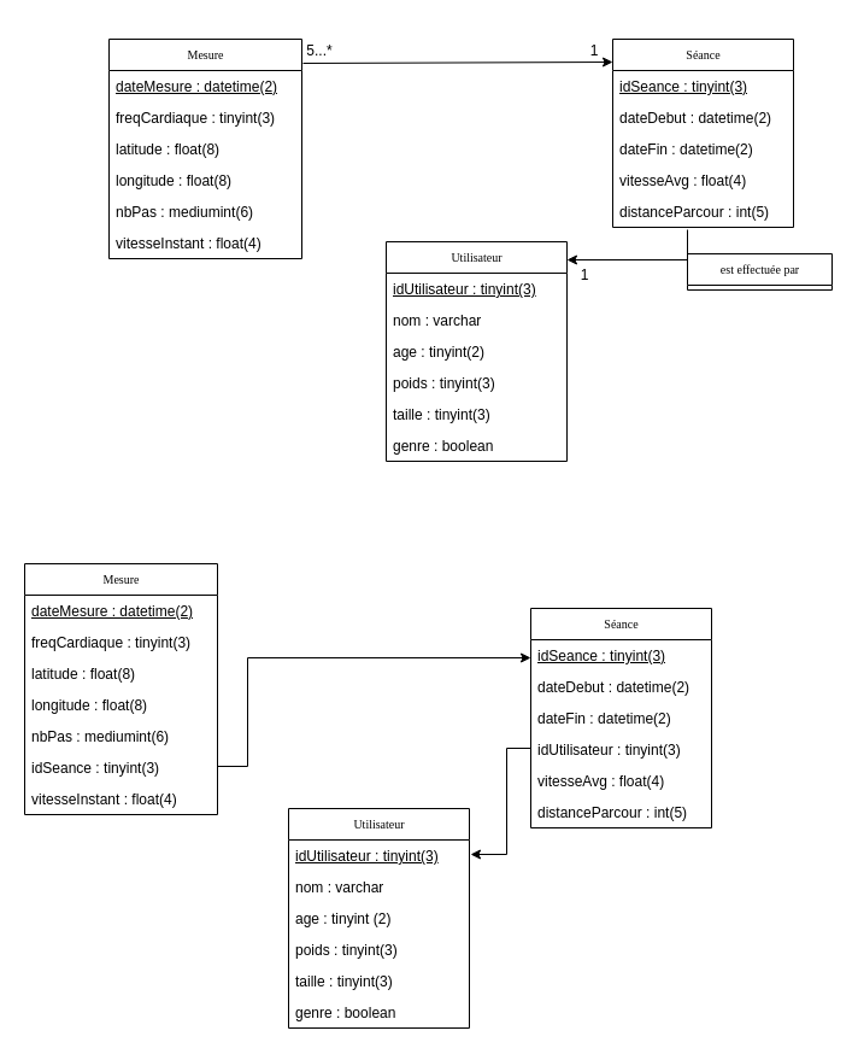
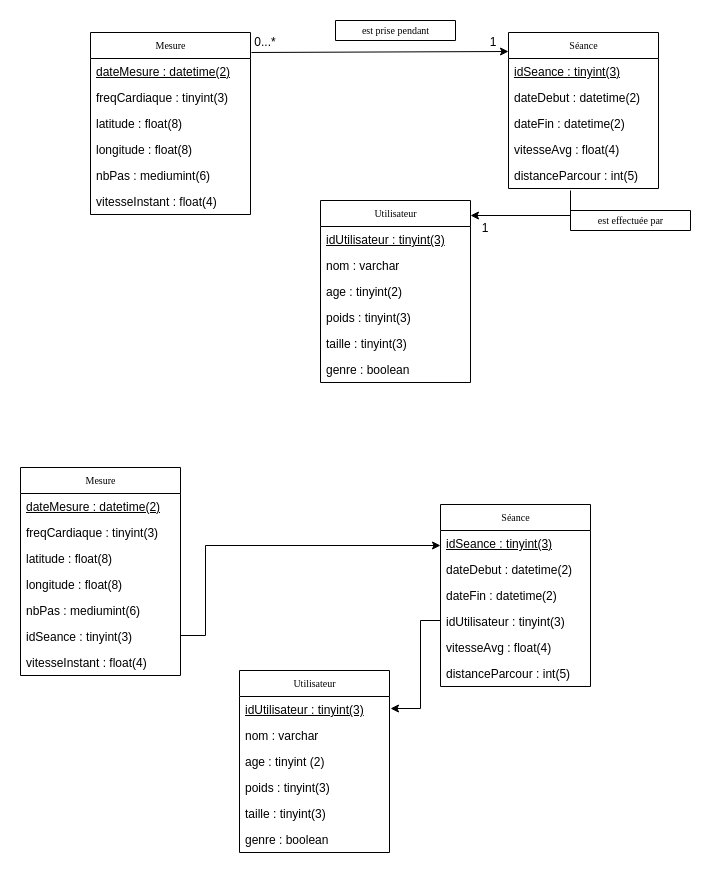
  <mxCell id="0" />
  <mxCell id="1" parent="0" />
  <mxCell id="2" value="Mesure" style="swimlane;html=1;fontStyle=0;childLayout=stackLayout;horizontal=1;startSize=26;fillColor=none;horizontalStack=0;resizeParent=1;resizeLast=0;collapsible=1;marginBottom=0;swimlaneFillColor=#ffffff;rounded=0;shadow=0;comic=0;labelBackgroundColor=none;strokeWidth=1;fontFamily=Verdana;fontSize=10;align=center;" parent="1" vertex="1"><mxGeometry x="90" y="32" width="160" height="182" as="geometry" /></mxCell>
  <mxCell id="3" value="dateMesure : datetime(2)" style="text;html=1;strokeColor=none;fillColor=none;align=left;verticalAlign=top;spacingLeft=4;spacingRight=4;whiteSpace=wrap;overflow=hidden;rotatable=0;points=[[0,0.5],[1,0.5]];portConstraint=eastwest;fontStyle=4" parent="2" vertex="1"><mxGeometry y="26" width="160" height="26" as="geometry" /></mxCell>
  <mxCell id="4" value="freqCardiaque : tinyint(3)" style="text;html=1;strokeColor=none;fillColor=none;align=left;verticalAlign=top;spacingLeft=4;spacingRight=4;whiteSpace=wrap;overflow=hidden;rotatable=0;points=[[0,0.5],[1,0.5]];portConstraint=eastwest;" parent="2" vertex="1"><mxGeometry y="52" width="160" height="26" as="geometry" /></mxCell>
  <mxCell id="5" value="latitude : float(8)" style="text;html=1;strokeColor=none;fillColor=none;align=left;verticalAlign=top;spacingLeft=4;spacingRight=4;whiteSpace=wrap;overflow=hidden;rotatable=0;points=[[0,0.5],[1,0.5]];portConstraint=eastwest;" parent="2" vertex="1"><mxGeometry y="78" width="160" height="26" as="geometry" /></mxCell>
  <mxCell id="6" value="longitude : float(8)" style="text;html=1;strokeColor=none;fillColor=none;align=left;verticalAlign=top;spacingLeft=4;spacingRight=4;whiteSpace=wrap;overflow=hidden;rotatable=0;points=[[0,0.5],[1,0.5]];portConstraint=eastwest;" parent="2" vertex="1"><mxGeometry y="104" width="160" height="26" as="geometry" /></mxCell>
  <mxCell id="7" value="nbPas : mediumint(6)&lt;br&gt;" style="text;html=1;strokeColor=none;fillColor=none;align=left;verticalAlign=top;spacingLeft=4;spacingRight=4;whiteSpace=wrap;overflow=hidden;rotatable=0;points=[[0,0.5],[1,0.5]];portConstraint=eastwest;" parent="2" vertex="1"><mxGeometry y="130" width="160" height="26" as="geometry" /></mxCell>
  <mxCell id="8" value="vitesseInstant : float(4)" style="text;html=1;strokeColor=none;fillColor=none;align=left;verticalAlign=top;spacingLeft=4;spacingRight=4;whiteSpace=wrap;overflow=hidden;rotatable=0;points=[[0,0.5],[1,0.5]];portConstraint=eastwest;" vertex="1" parent="2"><mxGeometry y="156" width="160" height="26" as="geometry" /></mxCell>
  <mxCell id="9" value="Mesure" style="swimlane;html=1;fontStyle=0;childLayout=stackLayout;horizontal=1;startSize=26;fillColor=none;horizontalStack=0;resizeParent=1;resizeLast=0;collapsible=1;marginBottom=0;swimlaneFillColor=#ffffff;rounded=0;shadow=0;comic=0;labelBackgroundColor=none;strokeWidth=1;fontFamily=Verdana;fontSize=10;align=center;" parent="1" vertex="1"><mxGeometry x="20" y="467" width="160" height="208" as="geometry" /></mxCell>
  <mxCell id="10" value="dateMesure : datetime(2)" style="text;html=1;strokeColor=none;fillColor=none;align=left;verticalAlign=top;spacingLeft=4;spacingRight=4;whiteSpace=wrap;overflow=hidden;rotatable=0;points=[[0,0.5],[1,0.5]];portConstraint=eastwest;fontStyle=4" parent="9" vertex="1"><mxGeometry y="26" width="160" height="26" as="geometry" /></mxCell>
  <mxCell id="11" value="freqCardiaque : tinyint(3)" style="text;html=1;strokeColor=none;fillColor=none;align=left;verticalAlign=top;spacingLeft=4;spacingRight=4;whiteSpace=wrap;overflow=hidden;rotatable=0;points=[[0,0.5],[1,0.5]];portConstraint=eastwest;" parent="9" vertex="1"><mxGeometry y="52" width="160" height="26" as="geometry" /></mxCell>
  <mxCell id="12" value="latitude : float(8)" style="text;html=1;strokeColor=none;fillColor=none;align=left;verticalAlign=top;spacingLeft=4;spacingRight=4;whiteSpace=wrap;overflow=hidden;rotatable=0;points=[[0,0.5],[1,0.5]];portConstraint=eastwest;" parent="9" vertex="1"><mxGeometry y="78" width="160" height="26" as="geometry" /></mxCell>
  <mxCell id="13" value="longitude : float(8)" style="text;html=1;strokeColor=none;fillColor=none;align=left;verticalAlign=top;spacingLeft=4;spacingRight=4;whiteSpace=wrap;overflow=hidden;rotatable=0;points=[[0,0.5],[1,0.5]];portConstraint=eastwest;" parent="9" vertex="1"><mxGeometry y="104" width="160" height="26" as="geometry" /></mxCell>
  <mxCell id="14" value="nbPas : mediumint(6)" style="text;html=1;strokeColor=none;fillColor=none;align=left;verticalAlign=top;spacingLeft=4;spacingRight=4;whiteSpace=wrap;overflow=hidden;rotatable=0;points=[[0,0.5],[1,0.5]];portConstraint=eastwest;" parent="9" vertex="1"><mxGeometry y="130" width="160" height="26" as="geometry" /></mxCell>
  <mxCell id="15" value="idSeance : tinyint(3)" style="text;html=1;strokeColor=none;fillColor=none;align=left;verticalAlign=top;spacingLeft=4;spacingRight=4;whiteSpace=wrap;overflow=hidden;rotatable=0;points=[[0,0.5],[1,0.5]];portConstraint=eastwest;" parent="9" vertex="1"><mxGeometry y="156" width="160" height="26" as="geometry" /></mxCell>
  <mxCell id="16" value="vitesseInstant : float(4)" style="text;html=1;strokeColor=none;fillColor=none;align=left;verticalAlign=top;spacingLeft=4;spacingRight=4;whiteSpace=wrap;overflow=hidden;rotatable=0;points=[[0,0.5],[1,0.5]];portConstraint=eastwest;" vertex="1" parent="9"><mxGeometry y="182" width="160" height="26" as="geometry" /></mxCell>
+ <mxCell id="17" value="est prise pendant" style="swimlane;html=1;fontStyle=0;childLayout=stackLayout;horizontal=1;startSize=26;fillColor=none;horizontalStack=0;resizeParent=1;resizeLast=0;collapsible=1;marginBottom=0;swimlaneFillColor=#ffffff;rounded=0;shadow=0;comic=0;labelBackgroundColor=none;strokeWidth=1;fontFamily=Verdana;fontSize=10;align=center;" parent="1" vertex="1"><mxGeometry x="335" y="20" width="120" height="20" as="geometry" /></mxCell>
  <mxCell id="18" value="Séance" style="swimlane;html=1;fontStyle=0;childLayout=stackLayout;horizontal=1;startSize=26;fillColor=none;horizontalStack=0;resizeParent=1;resizeLast=0;collapsible=1;marginBottom=0;swimlaneFillColor=#ffffff;rounded=0;shadow=0;comic=0;labelBackgroundColor=none;strokeWidth=1;fontFamily=Verdana;fontSize=10;align=center;" parent="1" vertex="1"><mxGeometry x="508" y="32" width="150" height="156" as="geometry" /></mxCell>
  <mxCell id="19" value="idSeance : tinyint(3)" style="text;html=1;strokeColor=none;fillColor=none;align=left;verticalAlign=top;spacingLeft=4;spacingRight=4;whiteSpace=wrap;overflow=hidden;rotatable=0;points=[[0,0.5],[1,0.5]];portConstraint=eastwest;fontStyle=4" parent="18" vertex="1"><mxGeometry y="26" width="150" height="26" as="geometry" /></mxCell>
  <mxCell id="20" value="dateDebut : datetime(2)" style="text;html=1;strokeColor=none;fillColor=none;align=left;verticalAlign=top;spacingLeft=4;spacingRight=4;whiteSpace=wrap;overflow=hidden;rotatable=0;points=[[0,0.5],[1,0.5]];portConstraint=eastwest;fontStyle=0" parent="18" vertex="1"><mxGeometry y="52" width="150" height="26" as="geometry" /></mxCell>
  <mxCell id="21" value="dateFin : datetime(2)" style="text;html=1;strokeColor=none;fillColor=none;align=left;verticalAlign=top;spacingLeft=4;spacingRight=4;whiteSpace=wrap;overflow=hidden;rotatable=0;points=[[0,0.5],[1,0.5]];portConstraint=eastwest;" parent="18" vertex="1"><mxGeometry y="78" width="150" height="26" as="geometry" /></mxCell>
  <mxCell id="22" value="vitesseAvg : float(4)" style="text;html=1;strokeColor=none;fillColor=none;align=left;verticalAlign=top;spacingLeft=4;spacingRight=4;whiteSpace=wrap;overflow=hidden;rotatable=0;points=[[0,0.5],[1,0.5]];portConstraint=eastwest;" vertex="1" parent="18"><mxGeometry y="104" width="150" height="26" as="geometry" /></mxCell>
  <mxCell id="23" value="distanceParcour : int(5)" style="text;html=1;strokeColor=none;fillColor=none;align=left;verticalAlign=top;spacingLeft=4;spacingRight=4;whiteSpace=wrap;overflow=hidden;rotatable=0;points=[[0,0.5],[1,0.5]];portConstraint=eastwest;" vertex="1" parent="18"><mxGeometry y="130" width="150" height="26" as="geometry" /></mxCell>
  <mxCell id="24" value="Séance" style="swimlane;html=1;fontStyle=0;childLayout=stackLayout;horizontal=1;startSize=26;fillColor=none;horizontalStack=0;resizeParent=1;resizeLast=0;collapsible=1;marginBottom=0;swimlaneFillColor=#ffffff;rounded=0;shadow=0;comic=0;labelBackgroundColor=none;strokeWidth=1;fontFamily=Verdana;fontSize=10;align=center;" parent="1" vertex="1"><mxGeometry x="440" y="504" width="150" height="182" as="geometry" /></mxCell>
  <mxCell id="25" value="idSeance : tinyint(3)" style="text;html=1;strokeColor=none;fillColor=none;align=left;verticalAlign=top;spacingLeft=4;spacingRight=4;whiteSpace=wrap;overflow=hidden;rotatable=0;points=[[0,0.5],[1,0.5]];portConstraint=eastwest;fontStyle=4" parent="24" vertex="1"><mxGeometry y="26" width="150" height="26" as="geometry" /></mxCell>
  <mxCell id="26" value="dateDebut : datetime(2)" style="text;html=1;strokeColor=none;fillColor=none;align=left;verticalAlign=top;spacingLeft=4;spacingRight=4;whiteSpace=wrap;overflow=hidden;rotatable=0;points=[[0,0.5],[1,0.5]];portConstraint=eastwest;fontStyle=0" parent="24" vertex="1"><mxGeometry y="52" width="150" height="26" as="geometry" /></mxCell>
  <mxCell id="27" value="dateFin : datetime(2)" style="text;html=1;strokeColor=none;fillColor=none;align=left;verticalAlign=top;spacingLeft=4;spacingRight=4;whiteSpace=wrap;overflow=hidden;rotatable=0;points=[[0,0.5],[1,0.5]];portConstraint=eastwest;" parent="24" vertex="1"><mxGeometry y="78" width="150" height="26" as="geometry" /></mxCell>
  <mxCell id="28" value="idUtilisateur : tinyint(3)" style="text;html=1;strokeColor=none;fillColor=none;align=left;verticalAlign=top;spacingLeft=4;spacingRight=4;whiteSpace=wrap;overflow=hidden;rotatable=0;points=[[0,0.5],[1,0.5]];portConstraint=eastwest;" parent="24" vertex="1"><mxGeometry y="104" width="150" height="26" as="geometry" /></mxCell>
  <mxCell id="29" value="vitesseAvg : float(4)" style="text;html=1;strokeColor=none;fillColor=none;align=left;verticalAlign=top;spacingLeft=4;spacingRight=4;whiteSpace=wrap;overflow=hidden;rotatable=0;points=[[0,0.5],[1,0.5]];portConstraint=eastwest;" vertex="1" parent="24"><mxGeometry y="130" width="150" height="26" as="geometry" /></mxCell>
  <mxCell id="30" value="distanceParcour : int(5)" style="text;html=1;strokeColor=none;fillColor=none;align=left;verticalAlign=top;spacingLeft=4;spacingRight=4;whiteSpace=wrap;overflow=hidden;rotatable=0;points=[[0,0.5],[1,0.5]];portConstraint=eastwest;" vertex="1" parent="24"><mxGeometry y="156" width="150" height="26" as="geometry" /></mxCell>
  <mxCell id="31" value="" style="endArrow=classic;html=1;rounded=0;exitX=1;exitY=0.5;exitDx=0;exitDy=0;" parent="1" edge="1"><mxGeometry width="50" height="50" relative="1" as="geometry"><mxPoint x="251" y="52" as="sourcePoint" /><mxPoint x="508" y="51" as="targetPoint" /></mxGeometry></mxCell>
  <mxCell id="32" value="1" style="text;html=1;strokeColor=none;fillColor=none;align=center;verticalAlign=middle;whiteSpace=wrap;overflow=hidden;" parent="1" vertex="1"><mxGeometry x="478" y="32" width="30" height="20" as="geometry" /></mxCell>
- <mxCell id="33" value="5...*" style="text;html=1;strokeColor=none;fillColor=none;align=center;verticalAlign=middle;whiteSpace=wrap;overflow=hidden;" parent="1" vertex="1"><mxGeometry x="250" y="32" width="30" height="20" as="geometry" /></mxCell>
+ <mxCell id="33" value="0...*" style="text;html=1;strokeColor=none;fillColor=none;align=center;verticalAlign=middle;whiteSpace=wrap;overflow=hidden;" parent="1" vertex="1"><mxGeometry x="250" y="32" width="30" height="20" as="geometry" /></mxCell>
  <mxCell id="34" value="Utilisateur" style="swimlane;html=1;fontStyle=0;childLayout=stackLayout;horizontal=1;startSize=26;fillColor=none;horizontalStack=0;resizeParent=1;resizeLast=0;collapsible=1;marginBottom=0;swimlaneFillColor=#ffffff;rounded=0;shadow=0;comic=0;labelBackgroundColor=none;strokeWidth=1;fontFamily=Verdana;fontSize=10;align=center;" parent="1" vertex="1"><mxGeometry x="320" y="200" width="150" height="182" as="geometry" /></mxCell>
  <mxCell id="35" value="idUtilisateur : tinyint(3)" style="text;html=1;strokeColor=none;fillColor=none;align=left;verticalAlign=top;spacingLeft=4;spacingRight=4;whiteSpace=wrap;overflow=hidden;rotatable=0;points=[[0,0.5],[1,0.5]];portConstraint=eastwest;fontStyle=4" parent="34" vertex="1"><mxGeometry y="26" width="150" height="26" as="geometry" /></mxCell>
  <mxCell id="36" value="nom : varchar" style="text;html=1;strokeColor=none;fillColor=none;align=left;verticalAlign=top;spacingLeft=4;spacingRight=4;whiteSpace=wrap;overflow=hidden;rotatable=0;points=[[0,0.5],[1,0.5]];portConstraint=eastwest;" parent="34" vertex="1"><mxGeometry y="52" width="150" height="26" as="geometry" /></mxCell>
  <mxCell id="37" value="age : tinyint(2)" style="text;html=1;strokeColor=none;fillColor=none;align=left;verticalAlign=top;spacingLeft=4;spacingRight=4;whiteSpace=wrap;overflow=hidden;rotatable=0;points=[[0,0.5],[1,0.5]];portConstraint=eastwest;" parent="34" vertex="1"><mxGeometry y="78" width="150" height="26" as="geometry" /></mxCell>
  <mxCell id="38" value="poids : tinyint(3)&lt;br&gt;" style="text;html=1;strokeColor=none;fillColor=none;align=left;verticalAlign=top;spacingLeft=4;spacingRight=4;whiteSpace=wrap;overflow=hidden;rotatable=0;points=[[0,0.5],[1,0.5]];portConstraint=eastwest;" parent="34" vertex="1"><mxGeometry y="104" width="150" height="26" as="geometry" /></mxCell>
  <mxCell id="39" value="taille : tinyint(3)" style="text;html=1;strokeColor=none;fillColor=none;align=left;verticalAlign=top;spacingLeft=4;spacingRight=4;whiteSpace=wrap;overflow=hidden;rotatable=0;points=[[0,0.5],[1,0.5]];portConstraint=eastwest;" parent="34" vertex="1"><mxGeometry y="130" width="150" height="26" as="geometry" /></mxCell>
  <mxCell id="40" value="genre : boolean" style="text;html=1;strokeColor=none;fillColor=none;align=left;verticalAlign=top;spacingLeft=4;spacingRight=4;whiteSpace=wrap;overflow=hidden;rotatable=0;points=[[0,0.5],[1,0.5]];portConstraint=eastwest;" parent="34" vertex="1"><mxGeometry y="156" width="150" height="26" as="geometry" /></mxCell>
  <mxCell id="41" value="Utilisateur" style="swimlane;html=1;fontStyle=0;childLayout=stackLayout;horizontal=1;startSize=26;fillColor=none;horizontalStack=0;resizeParent=1;resizeLast=0;collapsible=1;marginBottom=0;swimlaneFillColor=#ffffff;rounded=0;shadow=0;comic=0;labelBackgroundColor=none;strokeWidth=1;fontFamily=Verdana;fontSize=10;align=center;" parent="1" vertex="1"><mxGeometry x="239" y="670" width="150" height="182" as="geometry" /></mxCell>
  <mxCell id="42" value="idUtilisateur : tinyint(3)" style="text;html=1;strokeColor=none;fillColor=none;align=left;verticalAlign=top;spacingLeft=4;spacingRight=4;whiteSpace=wrap;overflow=hidden;rotatable=0;points=[[0,0.5],[1,0.5]];portConstraint=eastwest;fontStyle=4" parent="41" vertex="1"><mxGeometry y="26" width="150" height="26" as="geometry" /></mxCell>
  <mxCell id="43" value="nom : varchar" style="text;html=1;strokeColor=none;fillColor=none;align=left;verticalAlign=top;spacingLeft=4;spacingRight=4;whiteSpace=wrap;overflow=hidden;rotatable=0;points=[[0,0.5],[1,0.5]];portConstraint=eastwest;" parent="41" vertex="1"><mxGeometry y="52" width="150" height="26" as="geometry" /></mxCell>
  <mxCell id="44" value="age : tinyint (2)" style="text;html=1;strokeColor=none;fillColor=none;align=left;verticalAlign=top;spacingLeft=4;spacingRight=4;whiteSpace=wrap;overflow=hidden;rotatable=0;points=[[0,0.5],[1,0.5]];portConstraint=eastwest;" parent="41" vertex="1"><mxGeometry y="78" width="150" height="26" as="geometry" /></mxCell>
  <mxCell id="45" value="poids : tinyint(3)" style="text;html=1;strokeColor=none;fillColor=none;align=left;verticalAlign=top;spacingLeft=4;spacingRight=4;whiteSpace=wrap;overflow=hidden;rotatable=0;points=[[0,0.5],[1,0.5]];portConstraint=eastwest;" parent="41" vertex="1"><mxGeometry y="104" width="150" height="26" as="geometry" /></mxCell>
  <mxCell id="46" value="taille : tinyint(3)" style="text;html=1;strokeColor=none;fillColor=none;align=left;verticalAlign=top;spacingLeft=4;spacingRight=4;whiteSpace=wrap;overflow=hidden;rotatable=0;points=[[0,0.5],[1,0.5]];portConstraint=eastwest;" parent="41" vertex="1"><mxGeometry y="130" width="150" height="26" as="geometry" /></mxCell>
  <mxCell id="47" value="genre : boolean" style="text;html=1;strokeColor=none;fillColor=none;align=left;verticalAlign=top;spacingLeft=4;spacingRight=4;whiteSpace=wrap;overflow=hidden;rotatable=0;points=[[0,0.5],[1,0.5]];portConstraint=eastwest;" parent="41" vertex="1"><mxGeometry y="156" width="150" height="26" as="geometry" /></mxCell>
  <mxCell id="48" value="1" style="text;html=1;strokeColor=none;fillColor=none;align=center;verticalAlign=middle;whiteSpace=wrap;overflow=hidden;" parent="1" vertex="1"><mxGeometry x="470" y="218" width="30" height="20" as="geometry" /></mxCell>
  <mxCell id="49" value="" style="endArrow=classic;html=1;rounded=0;" parent="1" edge="1"><mxGeometry width="50" height="50" relative="1" as="geometry"><mxPoint x="570" y="190" as="sourcePoint" /><mxPoint x="470" y="215" as="targetPoint" /><Array as="points"><mxPoint x="570" y="215" /></Array></mxGeometry></mxCell>
- <mxCell id="50" value="est effectuée par" style="swimlane;html=1;fontStyle=0;childLayout=stackLayout;horizontal=1;startSize=26;fillColor=none;horizontalStack=0;resizeParent=1;resizeLast=0;collapsible=1;marginBottom=0;swimlaneFillColor=#ffffff;rounded=0;shadow=0;comic=0;labelBackgroundColor=none;strokeWidth=1;fontFamily=Verdana;fontSize=10;align=center;" parent="1" vertex="1"><mxGeometry x="570" y="210" width="120" height="30" as="geometry" /></mxCell>
+ <mxCell id="50" value="est effectuée par" style="swimlane;html=1;fontStyle=0;childLayout=stackLayout;horizontal=1;startSize=26;fillColor=none;horizontalStack=0;resizeParent=1;resizeLast=0;collapsible=1;marginBottom=0;swimlaneFillColor=#ffffff;rounded=0;shadow=0;comic=0;labelBackgroundColor=none;strokeWidth=1;fontFamily=Verdana;fontSize=10;align=center;" parent="1" vertex="1"><mxGeometry x="570" y="210" width="120" height="20" as="geometry" /></mxCell>
  <mxCell id="51" value="" style="edgeStyle=elbowEdgeStyle;elbow=horizontal;endArrow=classic;html=1;rounded=0;entryX=0;entryY=0.5;entryDx=0;entryDy=0;" parent="1" edge="1"><mxGeometry width="50" height="50" relative="1" as="geometry"><mxPoint x="180" y="635" as="sourcePoint" /><mxPoint x="440" y="545" as="targetPoint" /><Array as="points"><mxPoint x="205" y="795" /></Array></mxGeometry></mxCell>
  <mxCell id="52" value="" style="edgeStyle=elbowEdgeStyle;elbow=horizontal;endArrow=classic;html=1;rounded=0;entryX=1;entryY=0.5;entryDx=0;entryDy=0;exitX=0;exitY=0.5;exitDx=0;exitDy=0;" parent="1" edge="1"><mxGeometry width="50" height="50" relative="1" as="geometry"><mxPoint x="440" y="620" as="sourcePoint" /><mxPoint x="390" y="708" as="targetPoint" /><Array as="points"><mxPoint x="420" y="639" /></Array></mxGeometry></mxCell>
